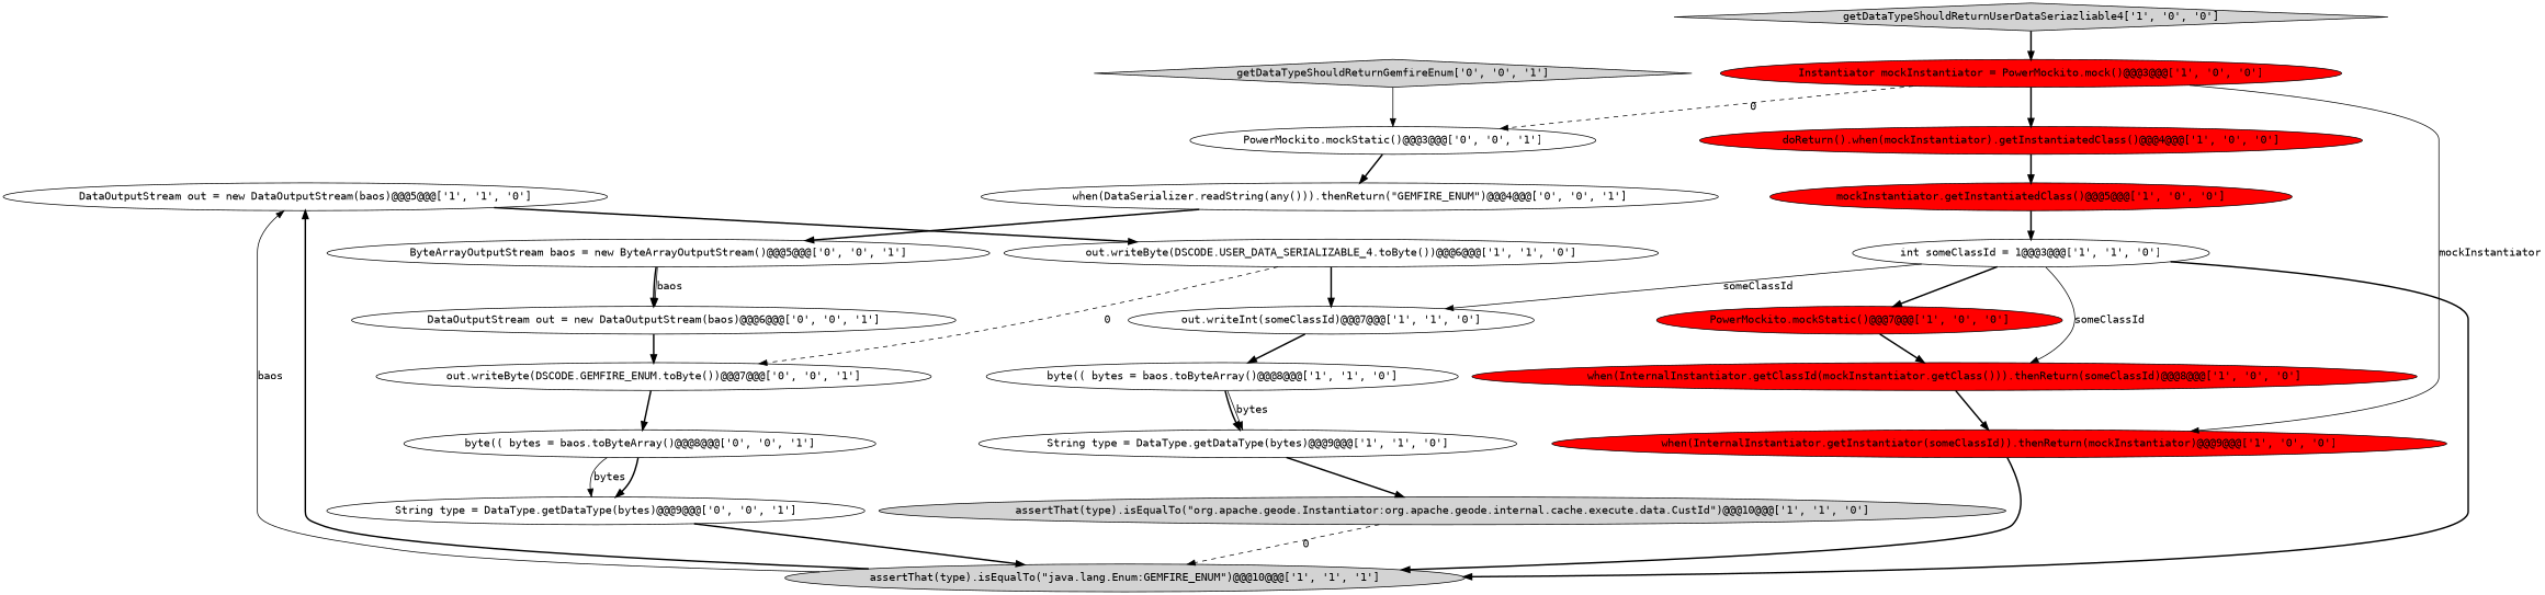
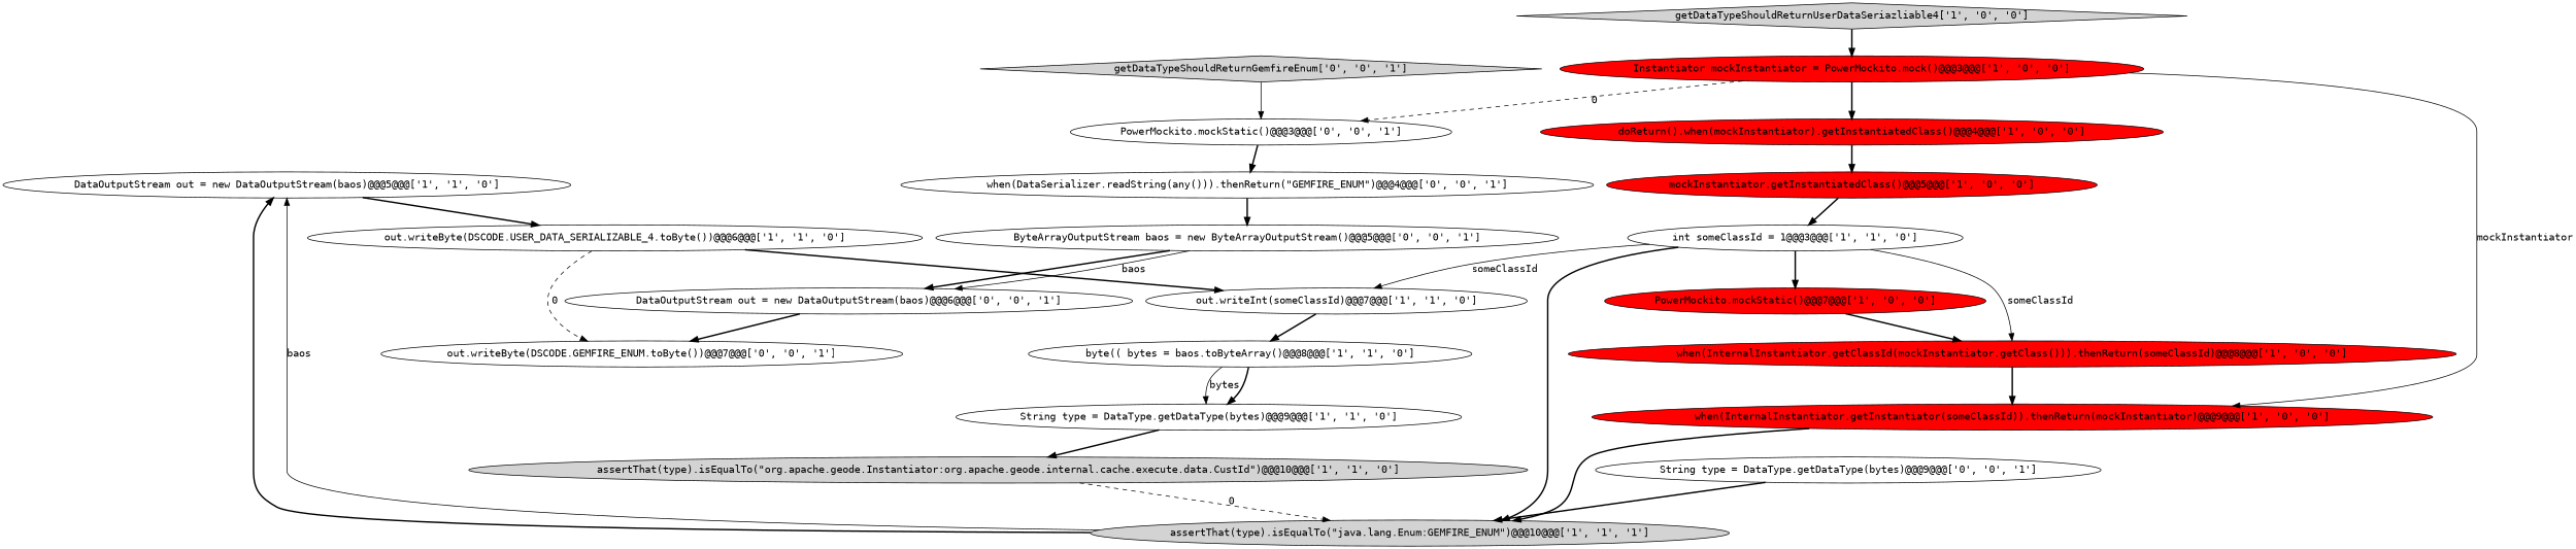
  digraph {
    fontname="DejaVu Sans Mono"
    node [fillcolor=white fontname="DejaVu Sans Mono" shape=ellipse style=filled]
    edge [fontname="DejaVu Sans Mono" style=bold]
    n1 [label="DataOutputStream out = new DataOutputStream(baos)@@@5@@@['1', '1', '0']"]
    n2 [label="out.writeByte(DSCODE.USER_DATA_SERIALIZABLE_4.toByte())@@@6@@@['1', '1', '0']"]
    n3 [label="out.writeInt(someClassId)@@@7@@@['1', '1', '0']"]
    n4 [label="out.writeByte(DSCODE.GEMFIRE_ENUM.toByte())@@@7@@@['0', '0', '1']"]
    n5 [fillcolor=lightgray label="getDataTypeShouldReturnGemfireEnum['0', '0', '1']" shape=diamond]
    n6 [label="PowerMockito.mockStatic()@@@3@@@['0', '0', '1']"]
    n7 [label="when(DataSerializer.readString(any())).thenReturn(\"GEMFIRE_ENUM\")@@@4@@@['0', '0', '1']"]
    n8 [label="int someClassId = 1@@@3@@@['1', '1', '0']"]
    n9 [fillcolor=red label="when(InternalInstantiator.getClassId(mockInstantiator.getClass())).thenReturn(someClassId)@@@8@@@['1', '0', '0']"]
    n10 [fillcolor=lightgray label="assertThat(type).isEqualTo(\"java.lang.Enum:GEMFIRE_ENUM\")@@@10@@@['1', '1', '1']"]
    n11 [fillcolor=red label="PowerMockito.mockStatic()@@@7@@@['1', '0', '0']"]
    n12 [fillcolor=red label="when(InternalInstantiator.getInstantiator(someClassId)).thenReturn(mockInstantiator)@@@9@@@['1', '0', '0']"]
    n13 [label="byte(( bytes = baos.toByteArray()@@@8@@@['1', '1', '0']"]
    n14 [label="DataOutputStream out = new DataOutputStream(baos)@@@6@@@['0', '0', '1']"]
-   n15 [label="byte(( bytes = baos.toByteArray()@@@8@@@['0', '0', '1']"]
    n16 [label="String type = DataType.getDataType(bytes)@@@9@@@['0', '0', '1']"]
    n17 [fillcolor=lightgray label="assertThat(type).isEqualTo(\"org.apache.geode.Instantiator:org.apache.geode.internal.cache.execute.data.CustId\")@@@10@@@['1', '1', '0']"]
    n18 [fillcolor=red label="mockInstantiator.getInstantiatedClass()@@@5@@@['1', '0', '0']"]
    n19 [label="String type = DataType.getDataType(bytes)@@@9@@@['1', '1', '0']"]
    n20 [label="ByteArrayOutputStream baos = new ByteArrayOutputStream()@@@5@@@['0', '0', '1']"]
    n21 [fillcolor=red label="doReturn().when(mockInstantiator).getInstantiatedClass()@@@4@@@['1', '0', '0']"]
    n22 [fillcolor=lightgray label="getDataTypeShouldReturnUserDataSeriazliable4['1', '0', '0']" shape=diamond]
    n23 [fillcolor=red label="Instantiator mockInstantiator = PowerMockito.mock()@@@3@@@['1', '0', '0']"]
    n1 -> n2
    n2 -> n3
    n2 -> n4 [label=0 style=dashed]
    n3 -> n13
-   n4 -> n15
    n5 -> n6 [style=solid]
    n6 -> n7
    n7 -> n20
    n8 -> n3 [label=someClassId style=solid]
    n8 -> n9 [label=someClassId style=solid]
    n8 -> n10
    n8 -> n11
    n9 -> n12
    n10 -> n1
    n10 -> n1 [label=baos style=solid]
    n11 -> n9
    n12 -> n10
    n13 -> n19 [label=bytes style=solid]
    n13 -> n19
    n14 -> n4
-   n15 -> n16
-   n15 -> n16 [label=bytes style=solid]
    n16 -> n10
    n17 -> n10 [label=0 style=dashed]
    n18 -> n8
    n19 -> n17
    n20 -> n14
    n20 -> n14 [label=baos style=solid]
    n21 -> n18
    n22 -> n23
    n23 -> n6 [label=0 style=dashed]
    n23 -> n12 [label=mockInstantiator style=solid]
    n23 -> n21
  }
